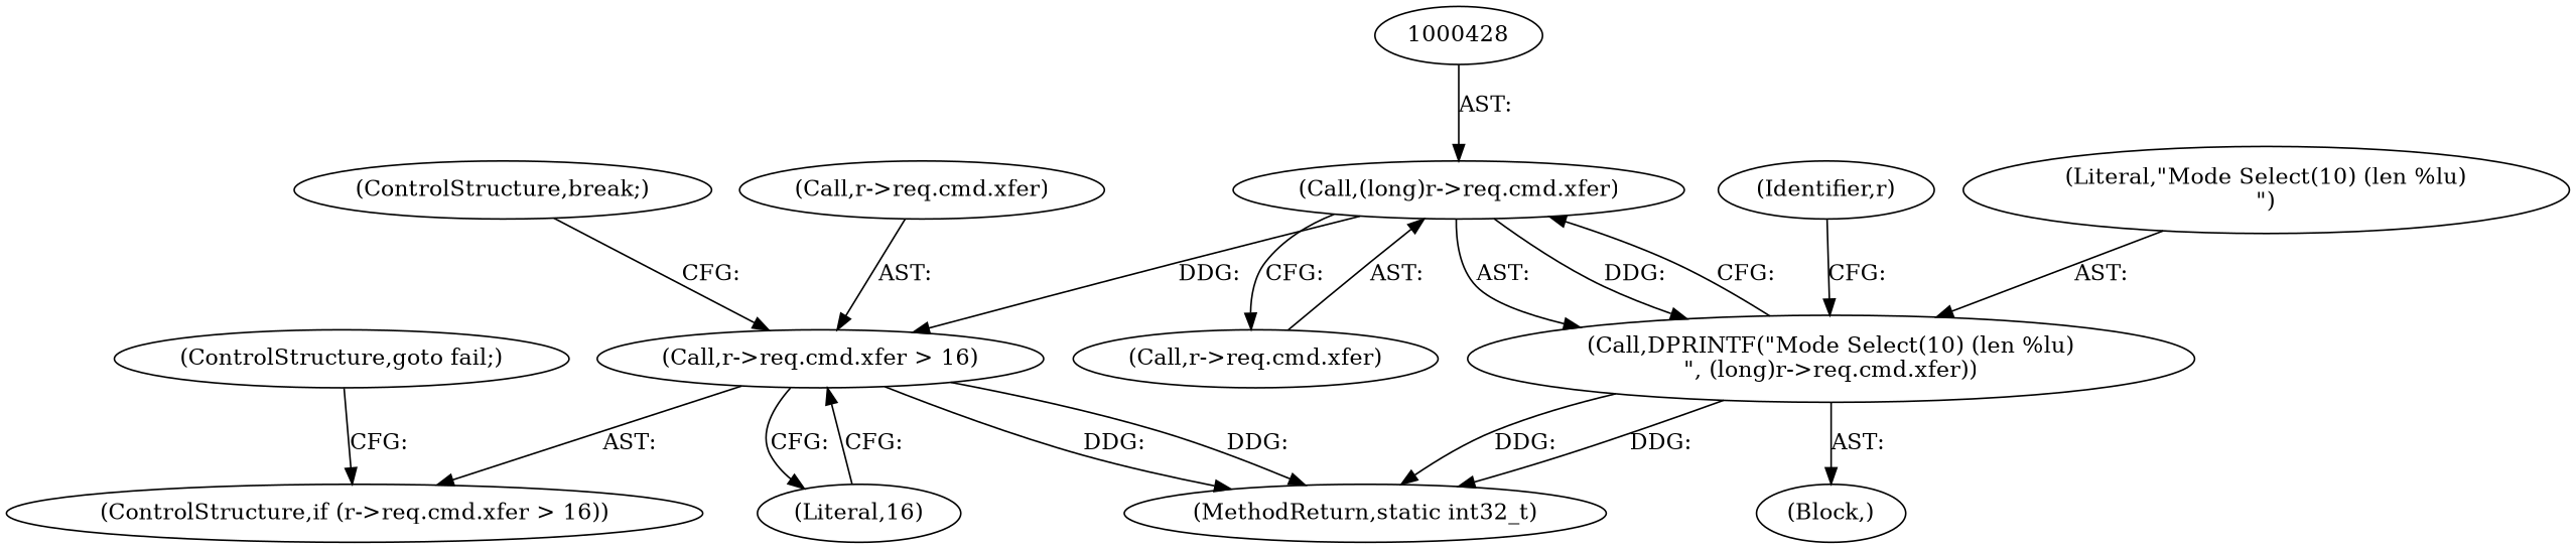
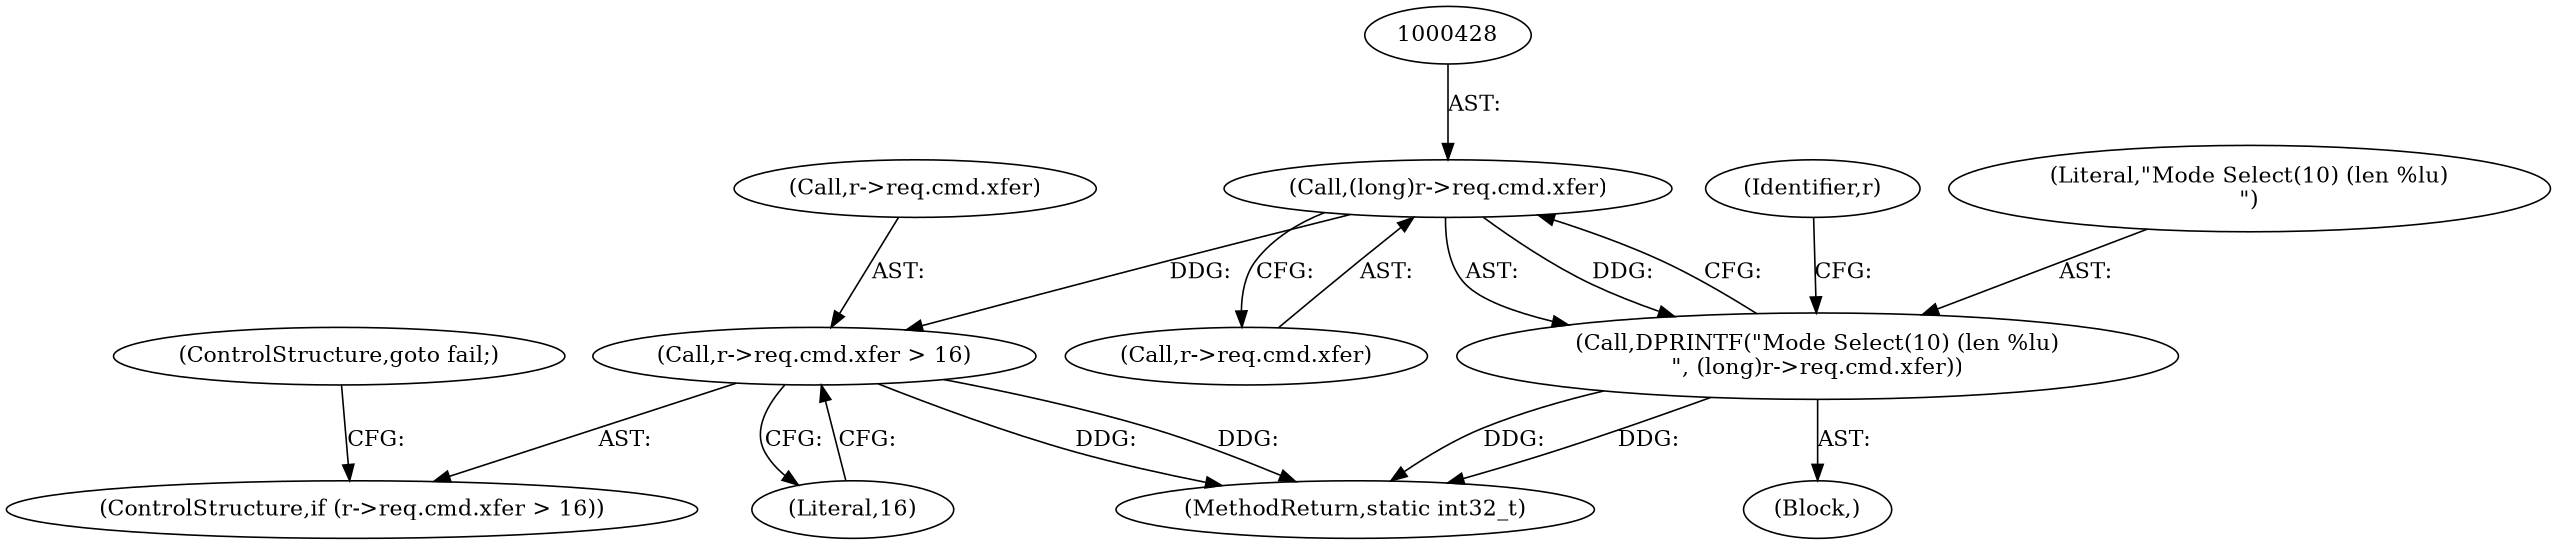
  digraph {
    n1 [label="(Call,(long)r->req.cmd.xfer)"]
    n2 [label="(Call,DPRINTF(\"Mode Select(10) (len %lu)\n\", (long)r->req.cmd.xfer))"]
    n3 [label="(Call,r->req.cmd.xfer > 16)"]
    n4 [label="(Call,r->req.cmd.xfer)"]
    n5 [label="(Block,)"]
    n6 [label="(MethodReturn,static int32_t)"]
    n7 [label="(ControlStructure,if (r->req.cmd.xfer > 16))"]
    n8 [label="(Literal,16)"]
    n9 [label="(Identifier,r)"]
-   n10 [label="(ControlStructure,break;)"]
    n11 [label="(Call,r->req.cmd.xfer)"]
    n12 [label="(ControlStructure,goto fail;)"]
    n13 [label="(Literal,\"Mode Select(10) (len %lu)\n\")"]
    1000428
    n1 -> n2 [label="AST: "]
    n1 -> n2 [label="DDG: "]
    n1 -> n3 [label="DDG: "]
    n1 -> n4 [label="CFG: "]
    n2 -> n1 [label="CFG: "]
    n2 -> n5 [label="AST: "]
    n2 -> n6 [label="DDG: "]
    n2 -> n6 [label="DDG: "]
    n3 -> n6 [label="DDG: "]
    n3 -> n6 [label="DDG: "]
    n3 -> n7 [label="AST: "]
    n3 -> n8 [label="CFG: "]
    n4 -> n1 [label="AST: "]
    n8 -> n3 [label="CFG: "]
    n9 -> n2 [label="CFG: "]
-   n10 -> n3 [label="CFG: "]
    n11 -> n3 [label="AST: "]
    n12 -> n7 [label="CFG: "]
    n13 -> n2 [label="AST: "]
    1000428 -> n1 [label="AST: "]
  }
